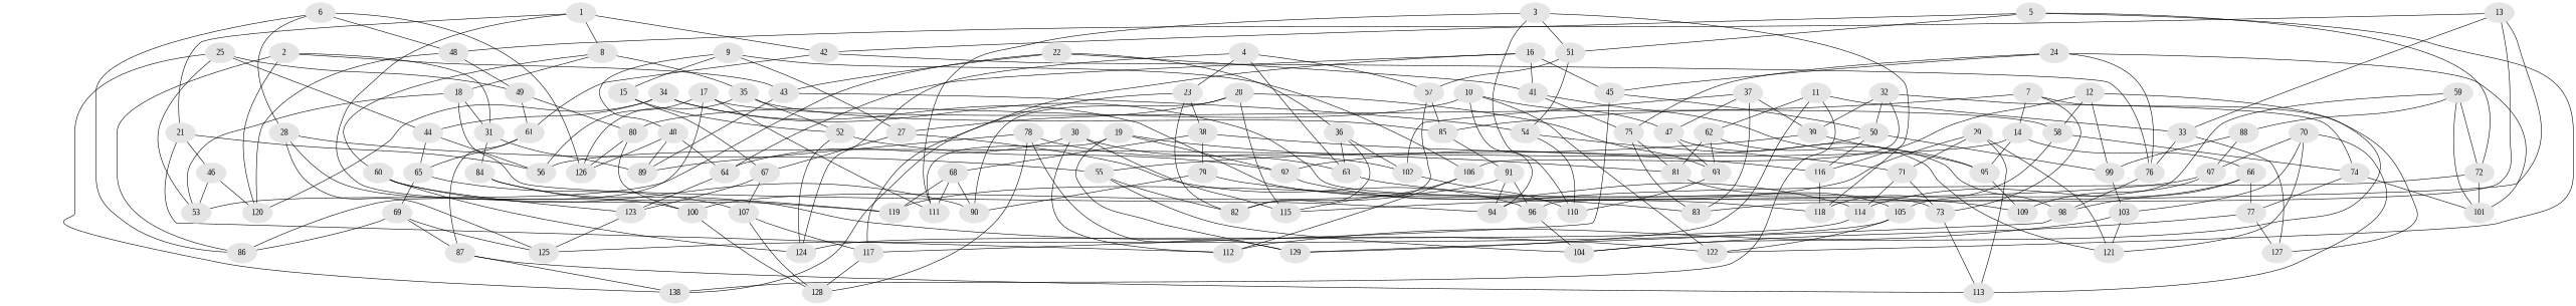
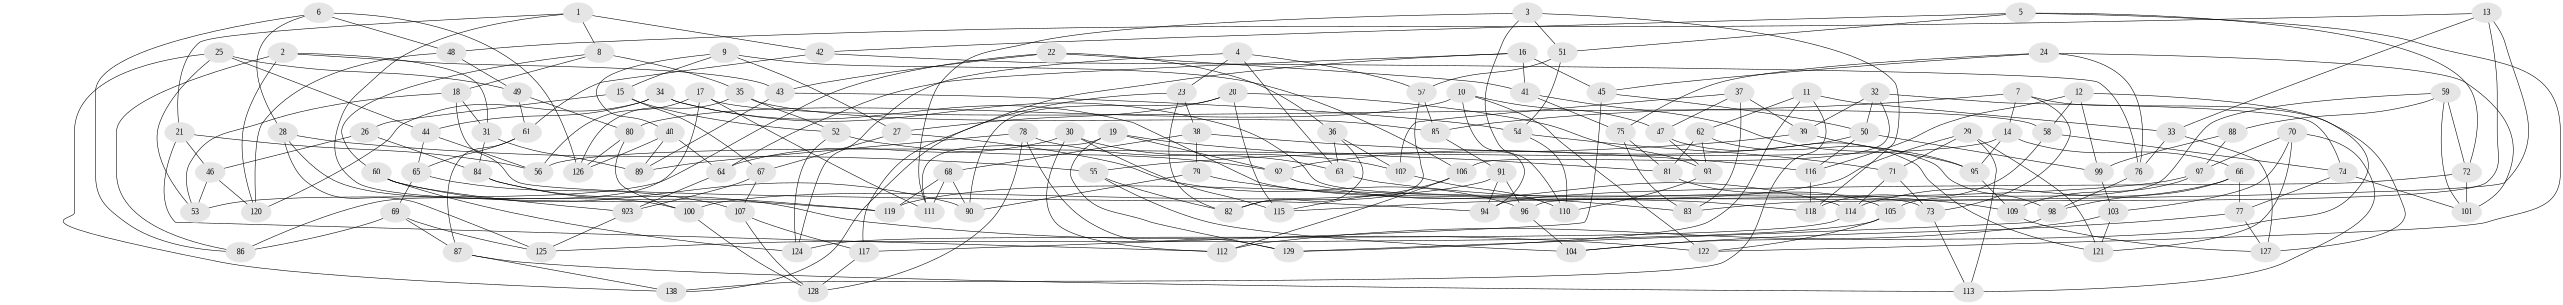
  graph {
    fontname="Liberation Serif"
    node [color=gray90 fontname="Liberation Serif" style=filled]
    edge [fontname="Liberation Serif"]
    1
    8
    21
    42
    119
    18
    35
    60
    56
    46
    112
    76
    61
    2
    31
    43
    86
    120
    84
    89
    54
    3
    51
    110
    111
    118
    57
    4
    23
    63
    124
    n32 [label=138]
    38
    82
    85
    109
    5
    72
    122
    94
    101
    6
    28
    48
    126
    55
    100
    125
    49
    7
    14
    73
    127
    66
    95
    113
    91
    53
    52
    90
-   123
+   123 [label=923]
    9
    15
    27
    40
    106
+   26
    67
    96
    64
    115
    10
    47
    80
    93
    121
    11
    33
    62
    129
    81
    98
    12
    58
    99
    104
    116
    74
    103
    13
    83
    77
    114
    92
    107
    16
    41
    45
    117
    75
    50
    128
    17
    19
    105
    20
    22
    36
    102
    79
    68
    24
    25
    44
    65
    29
    71
    30
    32
    39
    34
    37
    87
    69
    59
    88
    97
    70
    78
    1 -- 8
    1 -- 21
    1 -- 42
    1 -- 119
    8 -- 18
    8 -- 35
    8 -- 60
    21 -- 56
    21 -- 46
    21 -- 112
    42 -- 76
    42 -- 61
    18 -- 31
    18 -- 94
    18 -- 53
    35 -- 85
    35 -- 126
    35 -- 52
    60 -- 124
    60 -- 90
    60 -- 123
    46 -- 120
    46 -- 53
    76 -- 98
    61 -- 65
    61 -- 87
    2 -- 31
    2 -- 43
    2 -- 86
    2 -- 120
    31 -- 84
    31 -- 89
    43 -- 89
    43 -- 54
    84 -- 119
    84 -- 122
    54 -- 110
    54 -- 71
    3 -- 51
    3 -- 110
    3 -- 111
    3 -- 118
    51 -- 54
    51 -- 57
    57 -- 82
    57 -- 85
    4 -- 57
    4 -- 23
    4 -- 63
    4 -- 124
    23 -- n32
    23 -- 38
    23 -- 82
    63 -- 109
    38 -- 116
    38 -- 79
    38 -- 68
    85 -- 91
+   109 -- 127
    5 -- 42
    5 -- 51
    5 -- 72
    5 -- 122
    72 -- 94
    72 -- 101
    6 -- 86
    6 -- 28
    6 -- 48
    6 -- 126
    28 -- 55
    28 -- 100
    28 -- 125
    48 -- 120
    48 -- 49
    55 -- 82
    55 -- 104
    100 -- 128
    49 -- 61
    49 -- 80
    7 -- 85
    7 -- 14
    7 -- 73
    7 -- 127
    14 -- 56
    14 -- 66
    14 -- 95
    73 -- 113
    66 -- 98
    66 -- 77
    66 -- 114
    95 -- 109
    91 -- 94
    91 -- 100
    91 -- 96
    52 -- 124
    52 -- 92
    123 -- 125
    9 -- 15
    9 -- 27
    9 -- 40
    9 -- 106
    15 -- 52
+   15 -- 26
    15 -- 67
    27 -- 67
    27 -- 96
    40 -- 89
    40 -- 126
    40 -- 64
    106 -- 112
    106 -- 115
+   26 -- 46
+   26 -- 84
    67 -- 123
    67 -- 107
    96 -- 104
    64 -- 123
    10 -- 122
    10 -- 94
    10 -- 47
    10 -- 80
    47 -- 93
    47 -- 121
    80 -- 126
    80 -- 100
    93 -- 110
    11 -- n32
    11 -- 33
    11 -- 62
    11 -- 129
    33 -- 76
    33 -- 127
    62 -- 93
    62 -- 81
    62 -- 98
    81 -- 105
    98 -- 129
    12 -- 58
    12 -- 99
    12 -- 104
    12 -- 116
    58 -- 118
    58 -- 74
    99 -- 103
    116 -- 118
    74 -- 101
    74 -- 77
    103 -- 112
    103 -- 121
    13 -- 48
    13 -- 96
    13 -- 33
    13 -- 83
    77 -- 127
    77 -- 104
    114 -- 124
    92 -- 114
    107 -- 117
    107 -- 128
    16 -- 64
    16 -- 41
    16 -- 45
    16 -- 117
    41 -- 95
    41 -- 75
    45 -- 117
    45 -- 50
    117 -- 128
    75 -- 81
    75 -- 83
    50 -- 99
    50 -- 116
    50 -- 92
    17 -- 56
    17 -- 86
    17 -- 111
    17 -- 58
    19 -- 111
    19 -- 129
    19 -- 81
    19 -- 92
    105 -- 122
    105 -- 125
    20 -- 90
    20 -- 27
    20 -- 115
    20 -- 93
    22 -- 43
    22 -- 53
    22 -- 41
    22 -- 36
    36 -- 63
    36 -- 82
    36 -- 102
    102 -- 110
    79 -- 90
    79 -- 83
    68 -- 119
    68 -- 111
    68 -- 90
    24 -- 76
    24 -- 101
    24 -- 45
    24 -- 75
    25 -- n32
    25 -- 49
    25 -- 53
    25 -- 44
    44 -- 56
    44 -- 65
    65 -- 107
    65 -- 69
    29 -- 119
    29 -- 113
    29 -- 121
    29 -- 71
    71 -- 73
    71 -- 114
    30 -- 112
    30 -- 63
    30 -- 64
    30 -- 115
    32 -- 106
    32 -- 74
    32 -- 50
    32 -- 39
    39 -- 55
    39 -- 95
    34 -- 120
    34 -- 118
    34 -- 73
    34 -- 44
    37 -- 47
    37 -- 83
    37 -- 102
    37 -- 39
    87 -- n32
    87 -- 113
    69 -- 86
    69 -- 125
    69 -- 87
    59 -- 72
    59 -- 101
    59 -- 105
    59 -- 88
    88 -- 99
    88 -- 97
    97 -- 109
    97 -- 115
    70 -- 113
    70 -- 121
    70 -- 103
    70 -- 97
    78 -- 89
    78 -- 129
    78 -- 128
    78 -- 102
  }
